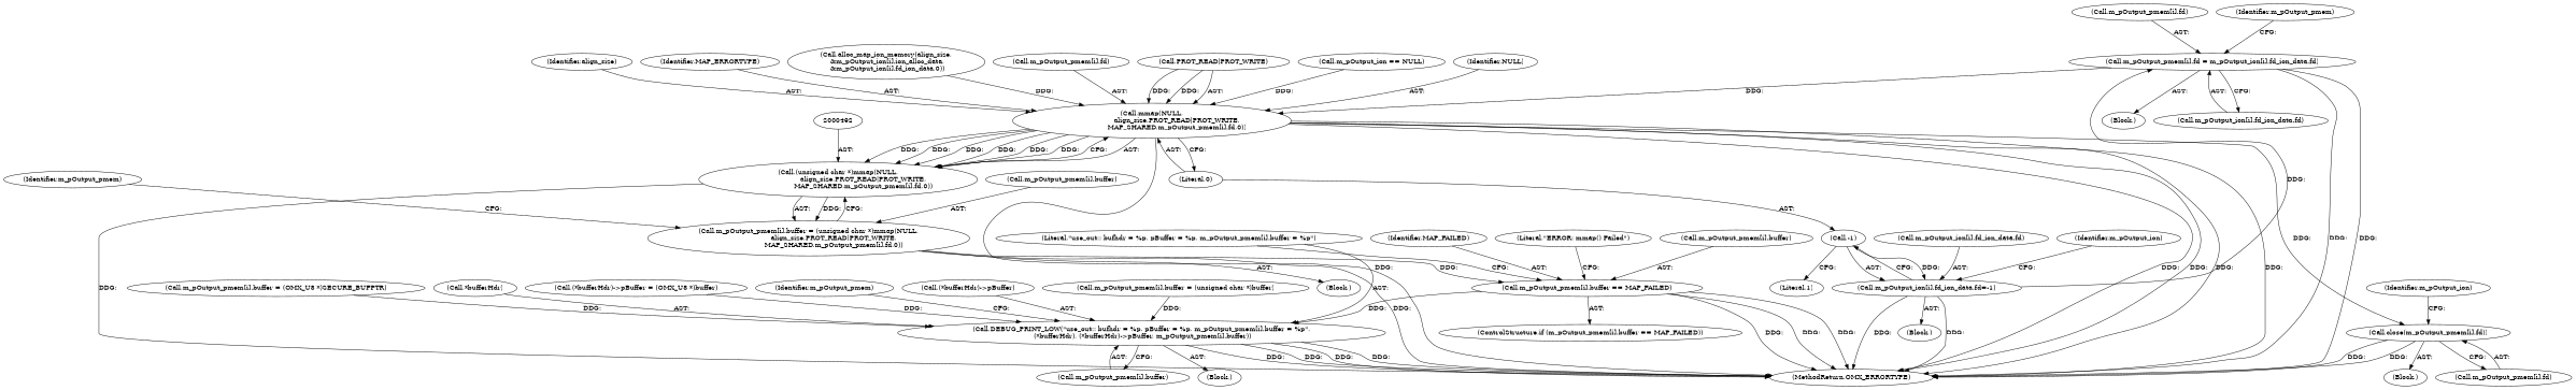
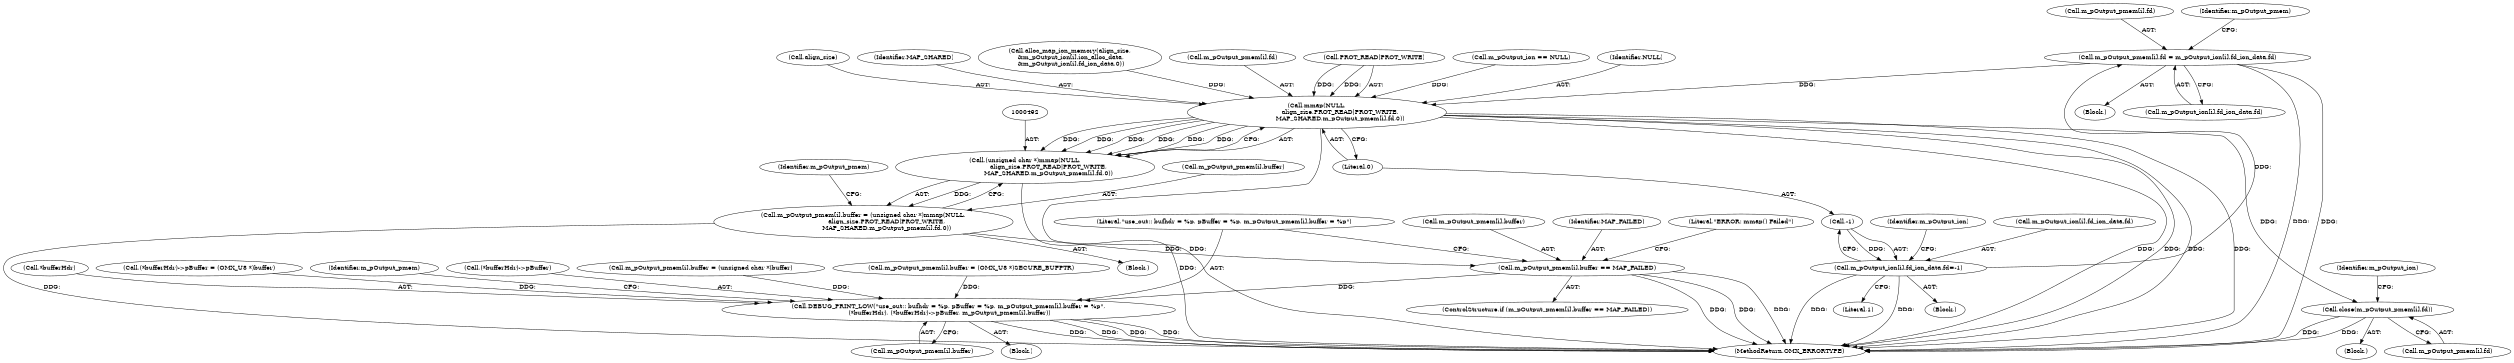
  digraph {
    n1 [label="(Call,m_pOutput_pmem[i].fd = m_pOutput_ion[i].fd_ion_data.fd)"]
    n2 [label="(Call,mmap(NULL,\n                        align_size,PROT_READ|PROT_WRITE,\n                        MAP_SHARED,m_pOutput_pmem[i].fd,0))"]
    n3 [label="(MethodReturn,OMX_ERRORTYPE)"]
    n4 [label="(Block,)"]
    n5 [label="(Call,m_pOutput_ion[i].fd_ion_data.fd)"]
    n6 [label="(Call,(unsigned char *)mmap(NULL,\n                        align_size,PROT_READ|PROT_WRITE,\n                        MAP_SHARED,m_pOutput_pmem[i].fd,0))"]
    n7 [label="(Call,close(m_pOutput_pmem[i].fd))"]
    n8 [label="(Literal,0)"]
    n9 [label="(Call,m_pOutput_ion[i].fd_ion_data.fd=-1)"]
    n10 [label="(Call,-1)"]
    n11 [label="(Block,)"]
    n12 [label="(Literal,1)"]
    n13 [label="(Call,m_pOutput_pmem[i].buffer = (unsigned char *)mmap(NULL,\n                        align_size,PROT_READ|PROT_WRITE,\n                        MAP_SHARED,m_pOutput_pmem[i].fd,0))"]
    n14 [label="(Block,)"]
    n15 [label="(Call,m_pOutput_pmem[i].fd)"]
    n16 [label="(Call,m_pOutput_pmem[i].buffer == MAP_FAILED)"]
    n17 [label="(Block,)"]
    n18 [label="(Call,DEBUG_PRINT_LOW(\"use_out:: bufhdr = %p, pBuffer = %p, m_pOutput_pmem[i].buffer = %p\",\n (*bufferHdr), (*bufferHdr)->pBuffer, m_pOutput_pmem[i].buffer))"]
    n19 [label="(ControlStructure,if (m_pOutput_pmem[i].buffer == MAP_FAILED))"]
    n20 [label="(Call,m_pOutput_pmem[i].buffer)"]
    n21 [label="(Block,)"]
    n22 [label="(Identifier,MAP_FAILED)"]
    n23 [label="(Literal,\"ERROR: mmap() Failed\")"]
    n24 [label="(Call,m_pOutput_pmem[i].fd)"]
    n25 [label="(Call,PROT_READ|PROT_WRITE)"]
    n26 [label="(Call,m_pOutput_pmem[i].buffer)"]
    n27 [label="(Call,(*bufferHdr)->pBuffer = (OMX_U8 *)buffer)"]
    n28 [label="(Call,m_pOutput_pmem[i].fd)"]
    n29 [label="(Literal,\"use_out:: bufhdr = %p, pBuffer = %p, m_pOutput_pmem[i].buffer = %p\")"]
    n30 [label="(Call,m_pOutput_ion == NULL)"]
    n31 [label="(Identifier,m_pOutput_pmem)"]
    n32 [label="(Call,(*bufferHdr)->pBuffer)"]
    n33 [label="(Identifier,NULL)"]
-   n34 [label="(Identifier,align_size)"]
+   n34 [label="(Call,align_size)"]
    n35 [label="(Call,m_pOutput_pmem[i].buffer)"]
    n36 [label="(Identifier,m_pOutput_pmem)"]
    n37 [label="(Call,m_pOutput_ion[i].fd_ion_data.fd)"]
    n38 [label="(Identifier,m_pOutput_ion)"]
-   n39 [label="(Identifier,MAP_ERRORTYPE)"]
+   n39 [label="(Identifier,MAP_SHARED)"]
    n40 [label="(Identifier,m_pOutput_pmem)"]
    n41 [label="(Call,m_pOutput_pmem[i].buffer = (unsigned char *)buffer)"]
    n42 [label="(Call,m_pOutput_pmem[i].buffer = (OMX_U8 *)SECURE_BUFPTR)"]
    n43 [label="(Call,alloc_map_ion_memory(align_size,\n &m_pOutput_ion[i].ion_alloc_data,\n &m_pOutput_ion[i].fd_ion_data,0))"]
    n44 [label="(Call,*bufferHdr)"]
    n45 [label="(Identifier,m_pOutput_ion)"]
-   1000492 [label=2000492]
+   1000492
    n1 -> n2 [label="DDG: "]
    n1 -> n3 [label="DDG: "]
    n1 -> n3 [label="DDG: "]
    n1 -> n4 [label="AST: "]
    n1 -> n5 [label="CFG: "]
    n2 -> n3 [label="DDG: "]
    n2 -> n3 [label="DDG: "]
    n2 -> n3 [label="DDG: "]
    n2 -> n3 [label="DDG: "]
    n2 -> n3 [label="DDG: "]
    n2 -> n6 [label="AST: "]
    n2 -> n6 [label="DDG: "]
    n2 -> n6 [label="DDG: "]
    n2 -> n6 [label="DDG: "]
    n2 -> n6 [label="DDG: "]
    n2 -> n6 [label="DDG: "]
    n2 -> n6 [label="DDG: "]
    n2 -> n7 [label="DDG: "]
    n2 -> n8 [label="CFG: "]
    n5 -> n1 [label="AST: "]
    n6 -> n2 [label="CFG: "]
    n6 -> n3 [label="DDG: "]
    n6 -> n13 [label="AST: "]
    n6 -> n13 [label="DDG: "]
    n7 -> n3 [label="DDG: "]
    n7 -> n3 [label="DDG: "]
    n7 -> n14 [label="AST: "]
    n7 -> n15 [label="CFG: "]
    n8 -> n2 [label="AST: "]
    n8 -> n10 [label="AST: "]
    n9 -> n1 [label="DDG: "]
    n9 -> n3 [label="DDG: "]
    n9 -> n3 [label="DDG: "]
    n9 -> n10 [label="CFG: "]
    n9 -> n11 [label="AST: "]
    n10 -> n9 [label="AST: "]
    n10 -> n9 [label="DDG: "]
-   n10 -> n12 [label="CFG: "]
+   n9 -> n12 [label="CFG: "]
    n13 -> n3 [label="DDG: "]
    n13 -> n6 [label="CFG: "]
    n13 -> n16 [label="DDG: "]
    n13 -> n17 [label="AST: "]
    n15 -> n7 [label="AST: "]
    n16 -> n3 [label="DDG: "]
    n16 -> n3 [label="DDG: "]
    n16 -> n3 [label="DDG: "]
    n16 -> n18 [label="DDG: "]
    n16 -> n19 [label="AST: "]
    n18 -> n3 [label="DDG: "]
    n18 -> n3 [label="DDG: "]
    n18 -> n3 [label="DDG: "]
    n18 -> n3 [label="DDG: "]
    n18 -> n20 [label="CFG: "]
    n18 -> n21 [label="AST: "]
    n20 -> n18 [label="AST: "]
    n22 -> n16 [label="AST: "]
    n23 -> n16 [label="CFG: "]
    n24 -> n2 [label="AST: "]
    n25 -> n2 [label="AST: "]
    n25 -> n2 [label="DDG: "]
    n25 -> n2 [label="DDG: "]
    n26 -> n16 [label="AST: "]
    n27 -> n18 [label="DDG: "]
    n28 -> n1 [label="AST: "]
    n29 -> n16 [label="CFG: "]
    n29 -> n18 [label="AST: "]
    n30 -> n2 [label="DDG: "]
    n31 -> n18 [label="CFG: "]
    n32 -> n18 [label="AST: "]
    n33 -> n2 [label="AST: "]
    n34 -> n2 [label="AST: "]
    n35 -> n13 [label="AST: "]
    n36 -> n1 [label="CFG: "]
    n37 -> n9 [label="AST: "]
    n38 -> n7 [label="CFG: "]
    n39 -> n2 [label="AST: "]
    n40 -> n13 [label="CFG: "]
    n41 -> n18 [label="DDG: "]
    n42 -> n18 [label="DDG: "]
    n43 -> n2 [label="DDG: "]
    n44 -> n18 [label="AST: "]
    n45 -> n9 [label="CFG: "]
    1000492 -> n6 [label="AST: "]
  }
